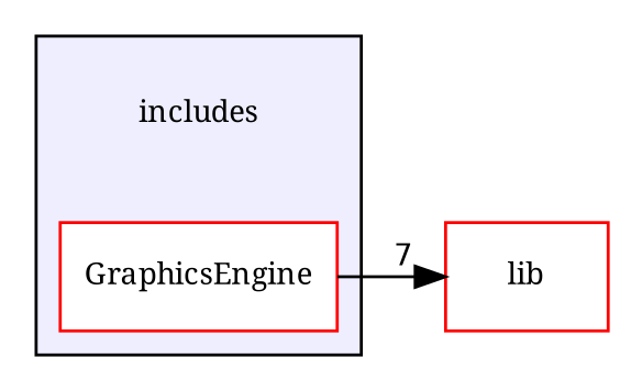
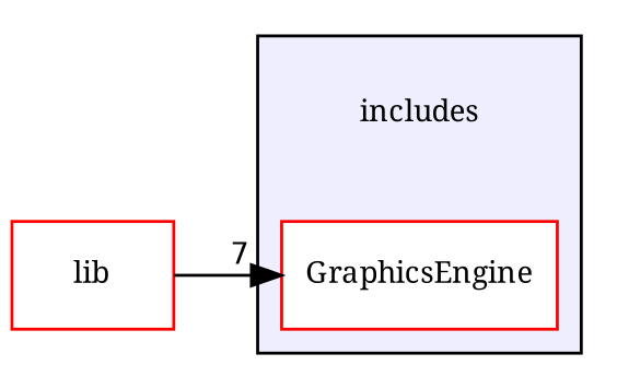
  digraph {
    compound=true
    rankdir=LR
    fontname="Noto Serif"
    node [fontname="Noto Serif" fontsize=10 shape=box color=red fillcolor=white style=filled]
    n1 [label=includes shape=plaintext color="" fillcolor="" style=""]
    n2 [label=GraphicsEngine]
    n3 [label=lib]
    subgraph cluster_1 {
      bgcolor="#eeeeff"
      pencolor=black
      n1
      n2
    }
-   n2 -> n3 [headlabel=7 labeldistance=1.5 labelfontname=Helvetica labelfontsize=10 fontname="Noto Serif"]
+   n3 -> n2 [headlabel=7 labeldistance=1.5 labelfontname=Helvetica labelfontsize=10 fontname="Noto Serif"]
  }
